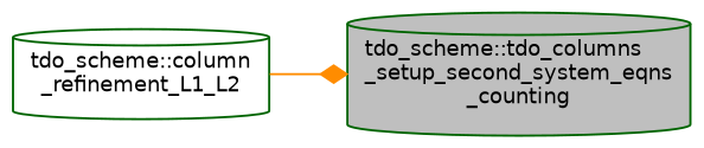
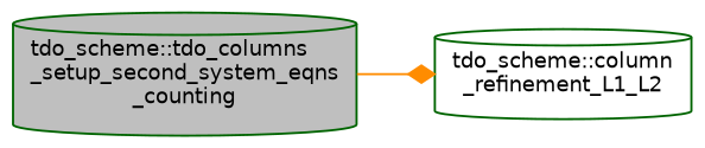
  digraph {
    rankdir=LR
    node [color=darkgreen fontname=Helvetica fontsize=10 shape=cylinder style=filled]
    n1 [fillcolor=grey75 fontcolor=black height=0.2 label="tdo_scheme::tdo_columns\l_setup_second_system_eqns\l_counting" width=0.4]
    n2 [fillcolor=white height=0.2 label="tdo_scheme::column\l_refinement_L1_L2" width=0.4]
-   n2 -> n1 [color=darkorange fontname=Helvetica fontsize=10 labelfontname=Helvetica labelfontsize=10 style=solid arrowhead=diamond]
+   n1 -> n2 [color=darkorange fontname=Helvetica fontsize=10 labelfontname=Helvetica labelfontsize=10 style=solid arrowhead=diamond]
  }
